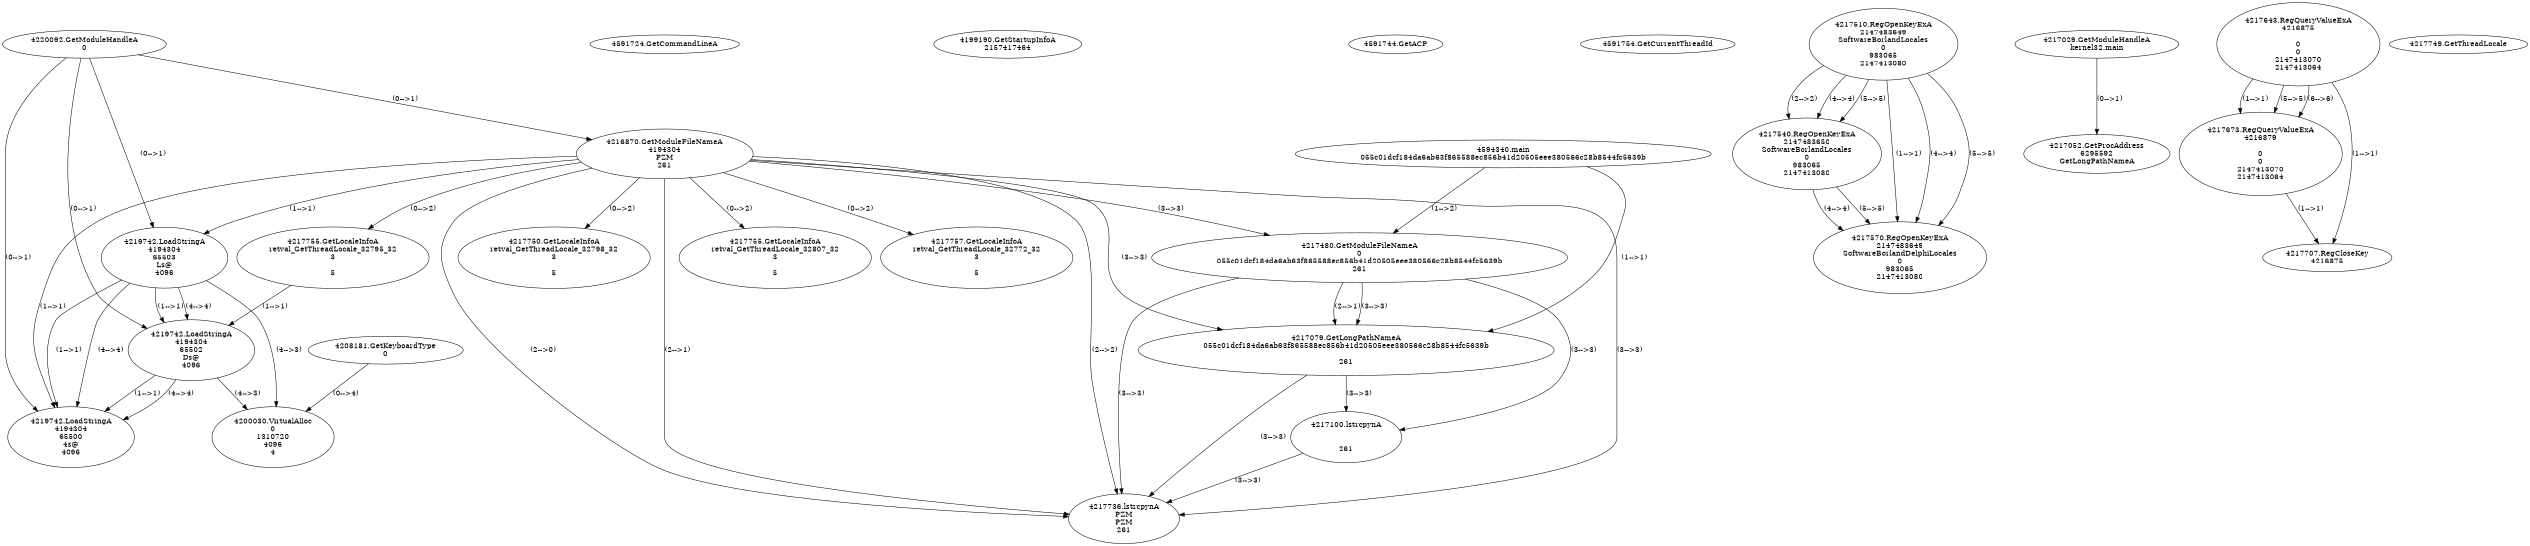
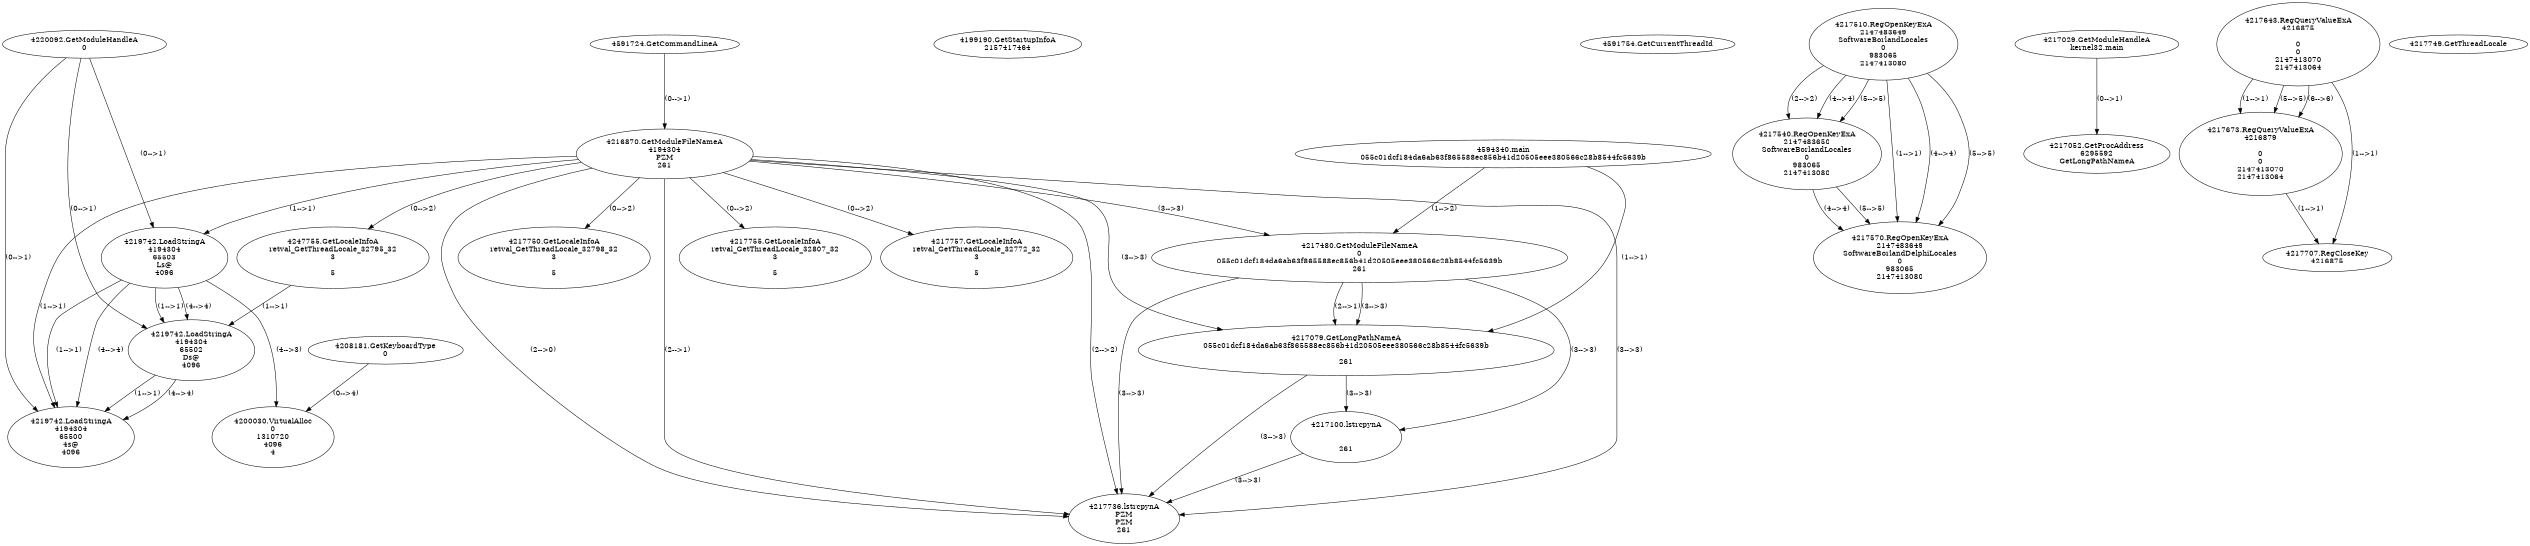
  digraph {
    n1 [label="4594340.main\n055c01dcf184da6ab63f865588ec856b41d20505eee380566c28b8544fc5639b"]
    n2 [label="4217480.GetModuleFileNameA\n0\n055c01dcf184da6ab63f865588ec856b41d20505eee380566c28b8544fc5639b\n261"]
    n3 [label="4217079.GetLongPathNameA\n055c01dcf184da6ab63f865588ec856b41d20505eee380566c28b8544fc5639b\n\n261"]
    n4 [label="4217100.lstrcpynA\n\n\n261"]
    n5 [label="4217736.lstrcpynA\nPZM\nPZM\n261"]
    n6 [label="4220092.GetModuleHandleA\n0"]
    n7 [label="4216870.GetModuleFileNameA\n4194304\nPZM\n261"]
    n8 [label="4219742.LoadStringA\n4194304\n65503\nLs@\n4096"]
    n9 [label="4219742.LoadStringA\n4194304\n65502\nDs@\n4096"]
    n10 [label="4219742.LoadStringA\n4194304\n65500\n4s@\n4096"]
    n11 [label="4217750.GetLocaleInfoA\nretval_GetThreadLocale_32798_32\n3\n\n5"]
-   n12 [label="4217755.GetLocaleInfoA\nretval_GetThreadLocale_32795_32\n3\n\n5"]
+   n12 [label="4247755.GetLocaleInfoA\nretval_GetThreadLocale_32795_32\n3\n\n5"]
    n13 [label="4217755.GetLocaleInfoA\nretval_GetThreadLocale_32807_32\n3\n\n5"]
    n14 [label="4217757.GetLocaleInfoA\nretval_GetThreadLocale_32772_32\n3\n\n5"]
    n15 [label="4200030.VirtualAlloc\n0\n1310720\n4096\n4"]
    n16 [label="4208181.GetKeyboardType\n0"]
    n17 [label="4591724.GetCommandLineA\n"]
    n18 [label="4199190.GetStartupInfoA\n2157417464"]
-   n19 [label="4591744.GetACP\n"]
    n20 [label="4591754.GetCurrentThreadId\n"]
    n21 [label="4217510.RegOpenKeyExA\n2147483649\nSoftware\Borland\Locales\n0\n983065\n2147413080"]
    n22 [label="4217540.RegOpenKeyExA\n2147483650\nSoftware\Borland\Locales\n0\n983065\n2147413080"]
    n23 [label="4217570.RegOpenKeyExA\n2147483649\nSoftware\Borland\Delphi\Locales\n0\n983065\n2147413080"]
    n24 [label="4217029.GetModuleHandleA\nkernel32.main"]
    n25 [label="4217052.GetProcAddress\n6295592\nGetLongPathNameA"]
    n26 [label="4217643.RegQueryValueExA\n4216875\n\n0\n0\n2147413070\n2147413064"]
    n27 [label="4217673.RegQueryValueExA\n4216879\n\n0\n0\n2147413070\n2147413064"]
    n28 [label="4217707.RegCloseKey\n4216875"]
    n29 [label="4217749.GetThreadLocale\n"]
    n1 -> n2 [label="(1-->2)"]
    n1 -> n3 [label="(1-->1)"]
    n2 -> n3 [label="(2-->1)"]
    n2 -> n3 [label="(3-->3)"]
    n2 -> n4 [label="(3-->3)"]
    n2 -> n5 [label="(3-->3)"]
    n3 -> n4 [label="(3-->3)"]
    n3 -> n5 [label="(3-->3)"]
    n4 -> n5 [label="(3-->3)"]
-   n6 -> n7 [label="(0-->1)"]
+   n17 -> n7 [label="(0-->1)"]
    n6 -> n8 [label="(0-->1)"]
    n6 -> n9 [label="(0-->1)"]
    n6 -> n10 [label="(0-->1)"]
    n7 -> n2 [label="(3-->3)"]
    n7 -> n3 [label="(3-->3)"]
    n7 -> n5 [label="(2-->1)"]
    n7 -> n5 [label="(2-->2)"]
    n7 -> n5 [label="(3-->3)"]
    n7 -> n5 [label="(2-->0)"]
    n7 -> n8 [label="(1-->1)"]
    n7 -> n10 [label="(1-->1)"]
    n7 -> n11 [label="(0-->2)"]
    n7 -> n12 [label="(0-->2)"]
    n7 -> n13 [label="(0-->2)"]
    n7 -> n14 [label="(0-->2)"]
    n8 -> n9 [label="(1-->1)"]
    n8 -> n9 [label="(4-->4)"]
    n8 -> n10 [label="(1-->1)"]
    n8 -> n10 [label="(4-->4)"]
    n8 -> n15 [label="(4-->3)"]
    n9 -> n10 [label="(1-->1)"]
    n9 -> n10 [label="(4-->4)"]
-   n9 -> n15 [label="(4-->3)"]
    n12 -> n9 [label="(1-->1)"]
    n16 -> n15 [label="(0-->4)"]
    n21 -> n22 [label="(2-->2)"]
    n21 -> n22 [label="(4-->4)"]
    n21 -> n22 [label="(5-->5)"]
    n21 -> n23 [label="(1-->1)"]
    n21 -> n23 [label="(4-->4)"]
    n21 -> n23 [label="(5-->5)"]
    n22 -> n23 [label="(4-->4)"]
    n22 -> n23 [label="(5-->5)"]
    n24 -> n25 [label="(0-->1)"]
    n26 -> n27 [label="(1-->1)"]
    n26 -> n27 [label="(5-->5)"]
    n26 -> n27 [label="(6-->6)"]
    n26 -> n28 [label="(1-->1)"]
    n27 -> n28 [label="(1-->1)"]
  }
